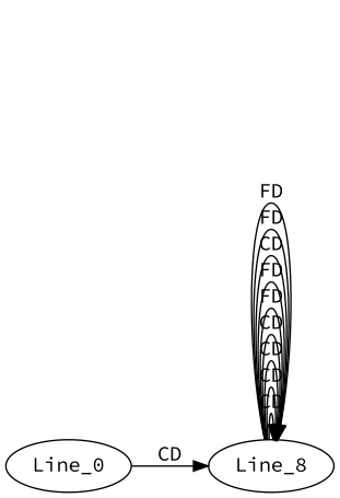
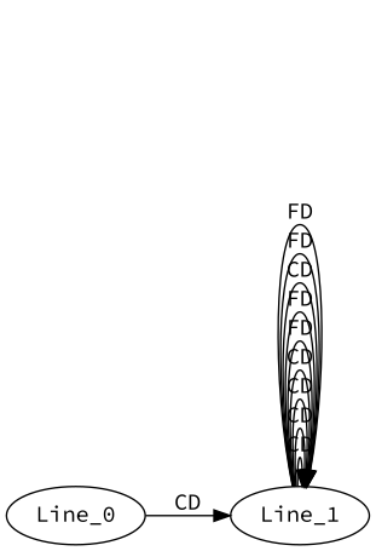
  digraph {
    rankdir=LR
    fontname="Source Code Pro"
    node [fontname="Source Code Pro"]
    edge [fontname="Source Code Pro"]
    Line_0
-   Line_1 [label=Line_8]
+   Line_1
    Line_0 -> Line_1 [label=CD]
    Line_1 -> Line_1 [label=CD]
    Line_1 -> Line_1 [label=CD]
    Line_1 -> Line_1 [label=CD]
    Line_1 -> Line_1 [label=CD]
    Line_1 -> Line_1 [label=FD]
    Line_1 -> Line_1 [label=FD]
    Line_1 -> Line_1 [label=CD]
    Line_1 -> Line_1 [label=FD]
    Line_1 -> Line_1 [label=FD]
  }
